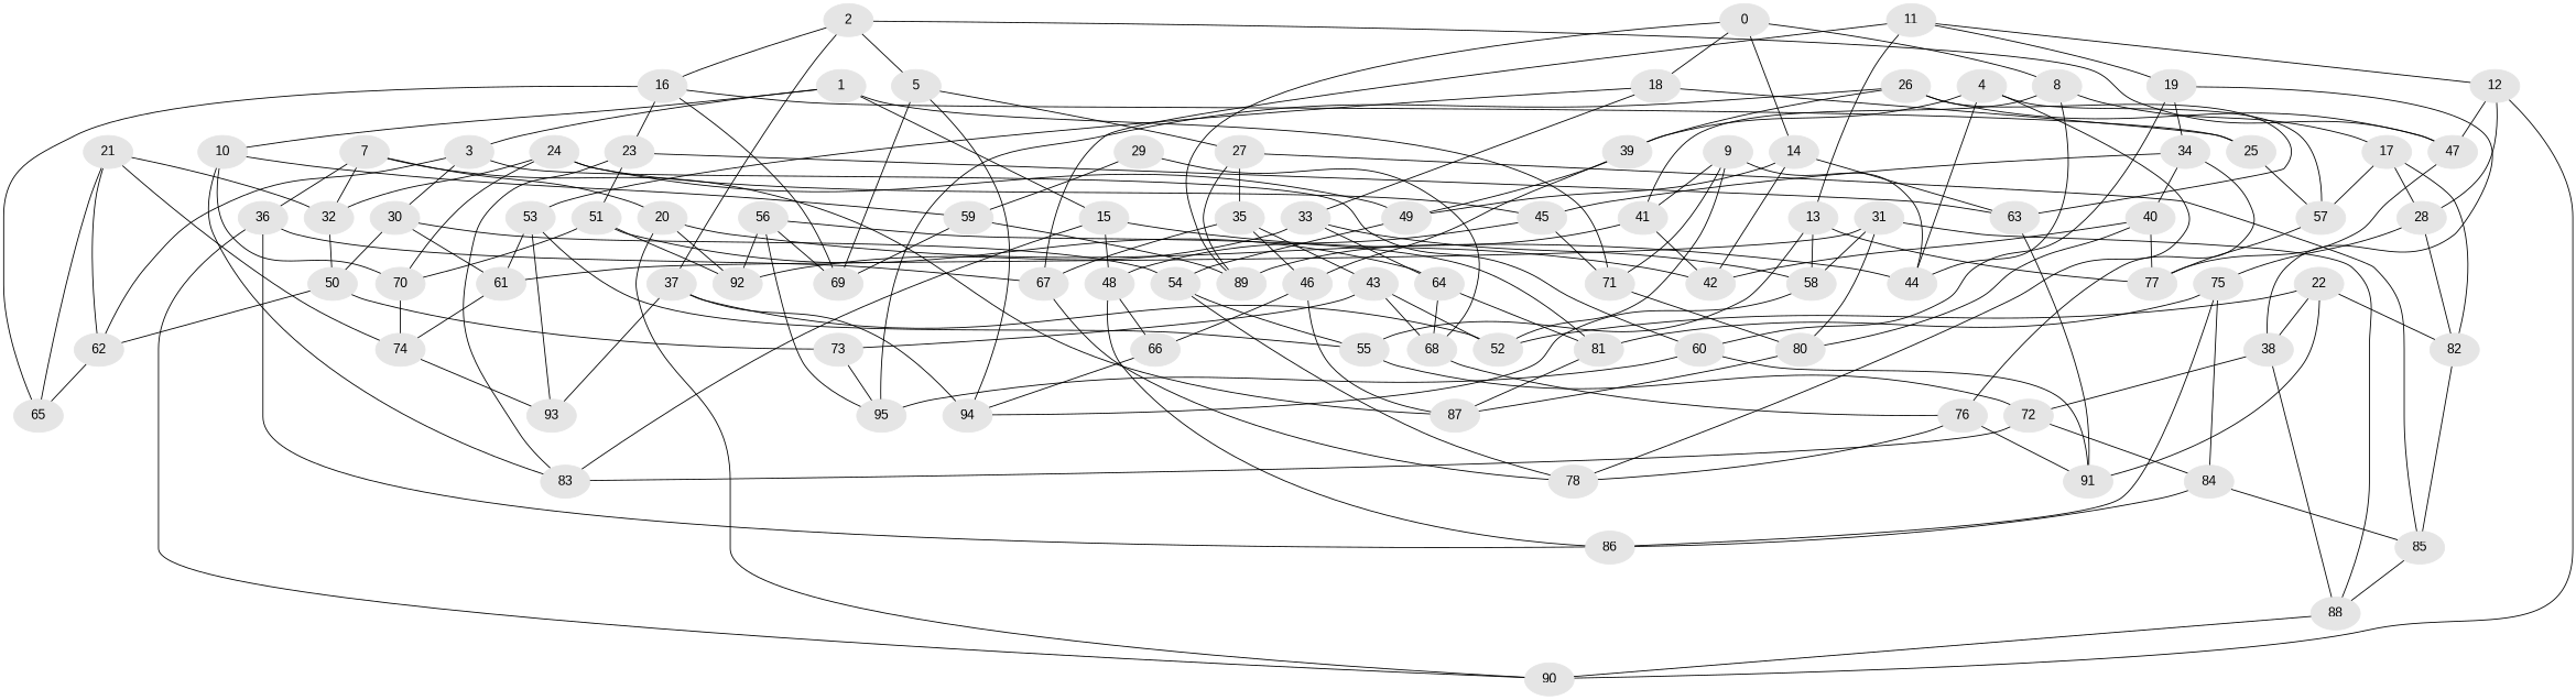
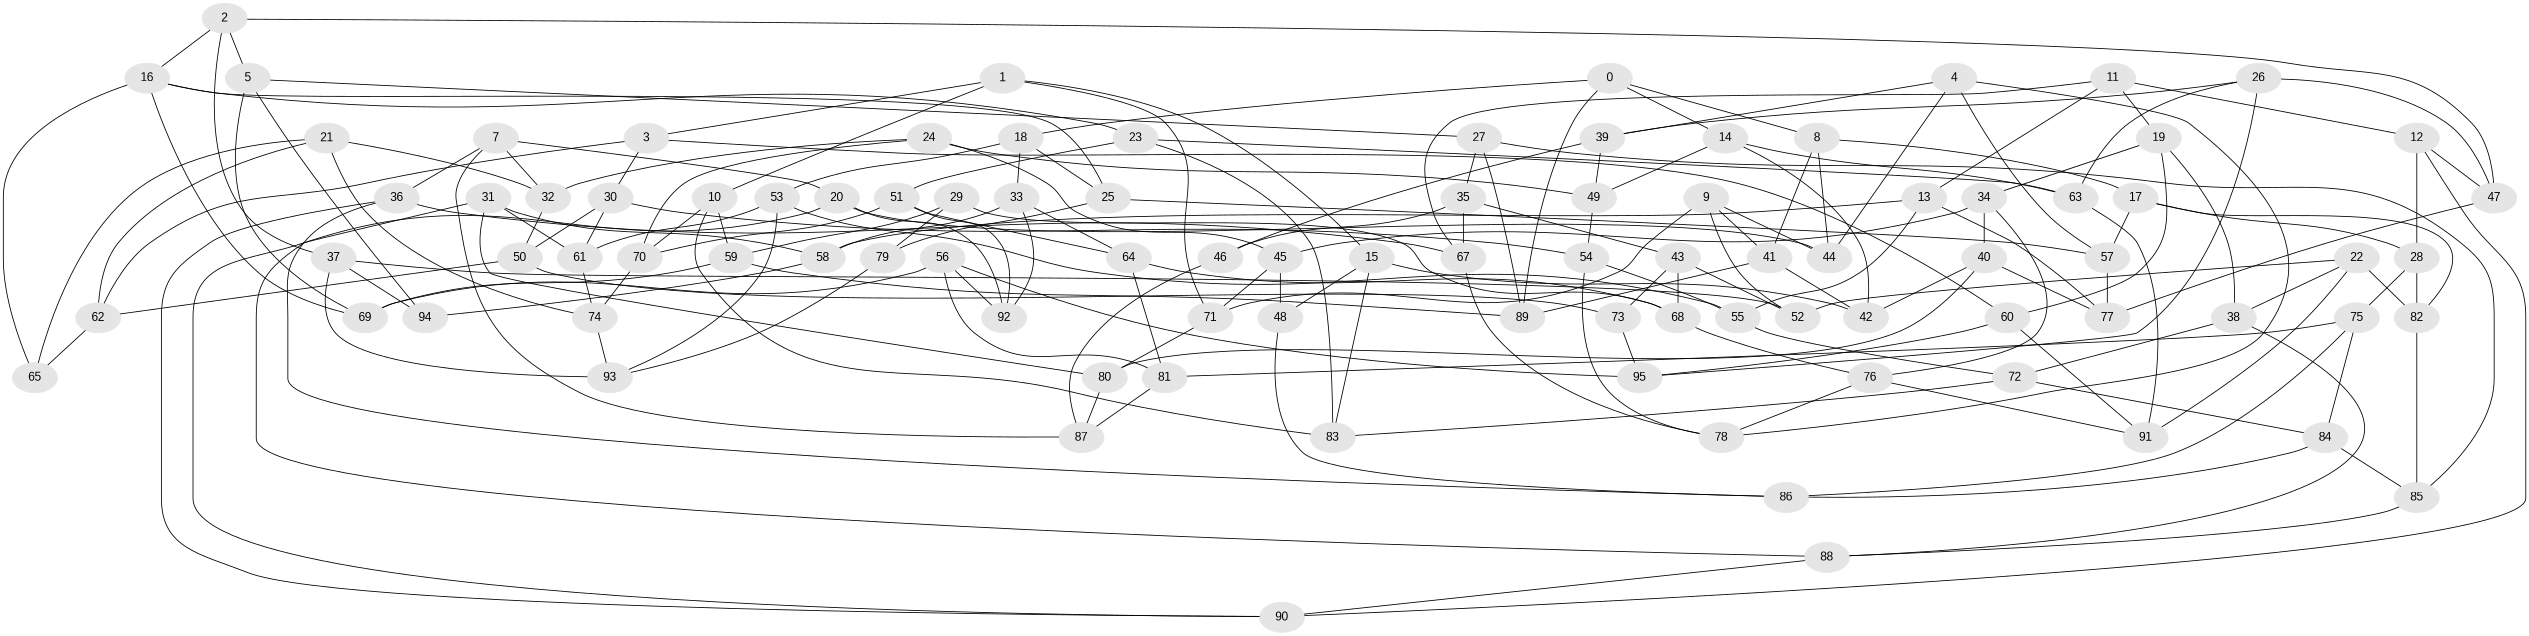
  graph {
    fontname="Liberation Sans"
    node [color=gray90 fontname="Liberation Sans" style=filled]
    edge [fontname="Liberation Sans"]
    1
    3
    10
    15
    71
    30
    60
    62
    59
    70
    83
    42
    48
    80
    2
    5
    37
    47
    16
    27
    69
    94
    29
+   79
    68
    52
    93
    77
    50
    54
    61
    91
    95
    65
    4
    39
    44
    57
    78
    49
    46
    89
    35
    85
    n45 [label=0]
    8
    14
    18
    17
    41
    63
    25
    33
    53
    7
    20
    32
    36
    87
    90
    92
    67
    86
    28
    82
    9
    74
    11
    12
    13
    19
    55
    58
    34
    38
    75
    72
-   66
    23
    51
    64
    45
    40
    76
    88
    21
    22
    24
    26
    43
    81
    84
    73
    31
    56
    1 -- 3
    1 -- 10
    1 -- 15
    1 -- 71
    3 -- 30
    3 -- 60
    3 -- 62
    10 -- 59
    10 -- 70
    10 -- 83
    15 -- 83
    15 -- 42
    15 -- 48
    71 -- 80
    30 -- 50
    30 -- 54
    30 -- 61
    60 -- 91
    60 -- 95
    62 -- 65
    59 -- 69
    59 -- 89
    70 -- 74
    48 -- 86
-   48 -- 66
    80 -- 87
    2 -- 5
    2 -- 37
    2 -- 47
    2 -- 16
    5 -- 27
    5 -- 69
    5 -- 94
    37 -- 94
    37 -- 52
    37 -- 93
    47 -- 77
    16 -- 69
    16 -- 65
    16 -- 25
    16 -- 23
    27 -- 89
    27 -- 35
    27 -- 85
    29 -- 59
+   29 -- 79
    29 -- 68
+   79 -- 93
    68 -- 76
    50 -- 62
    50 -- 73
    54 -- 78
    54 -- 55
    61 -- 74
    4 -- 39
    4 -- 44
    4 -- 57
    4 -- 78
    39 -- 49
    39 -- 46
    57 -- 77
    49 -- 54
    46 -- 87
-   46 -- 66
    35 -- 46
    35 -- 67
    35 -- 43
    85 -- 88
    n45 -- 89
    n45 -- 8
    n45 -- 14
    n45 -- 18
    8 -- 44
    8 -- 17
    8 -- 41
    14 -- 42
    14 -- 49
    14 -- 63
    18 -- 25
    18 -- 33
    18 -- 53
    17 -- 57
    17 -- 28
    17 -- 82
    41 -- 42
    41 -- 89
    63 -- 91
+   25 -- 79
    25 -- 57
    33 -- 92
    33 -- 58
    33 -- 64
    53 -- 93
    53 -- 61
    53 -- 55
    7 -- 20
    7 -- 32
    7 -- 36
    7 -- 87
    20 -- 44
    20 -- 90
    20 -- 92
    32 -- 50
    36 -- 90
    36 -- 67
    36 -- 86
    67 -- 78
    28 -- 82
    28 -- 75
    82 -- 85
    9 -- 71
    9 -- 52
    9 -- 44
    9 -- 41
    74 -- 93
    11 -- 67
    11 -- 12
    11 -- 13
    11 -- 19
    12 -- 47
    12 -- 90
    12 -- 28
    13 -- 77
    13 -- 55
    13 -- 58
    19 -- 60
    19 -- 34
    19 -- 38
    55 -- 72
    58 -- 94
    34 -- 45
    34 -- 40
    34 -- 76
    38 -- 72
    38 -- 88
    75 -- 86
    75 -- 81
    75 -- 84
    72 -- 83
    72 -- 84
-   66 -- 94
    23 -- 83
    23 -- 63
    23 -- 51
    51 -- 70
    51 -- 92
    51 -- 64
    64 -- 68
    64 -- 81
    45 -- 71
    45 -- 48
    40 -- 42
    40 -- 80
    40 -- 77
    76 -- 91
    76 -- 78
    88 -- 90
    21 -- 62
    21 -- 65
    21 -- 32
    21 -- 74
    22 -- 52
    22 -- 91
    22 -- 82
    22 -- 38
    24 -- 70
    24 -- 49
    24 -- 32
    24 -- 45
    26 -- 47
    26 -- 95
    26 -- 39
    26 -- 63
    43 -- 68
    43 -- 52
    43 -- 73
    81 -- 87
    84 -- 85
    84 -- 86
    73 -- 95
    31 -- 80
    31 -- 61
    31 -- 58
    31 -- 88
    56 -- 69
    56 -- 95
    56 -- 92
    56 -- 81
  }
